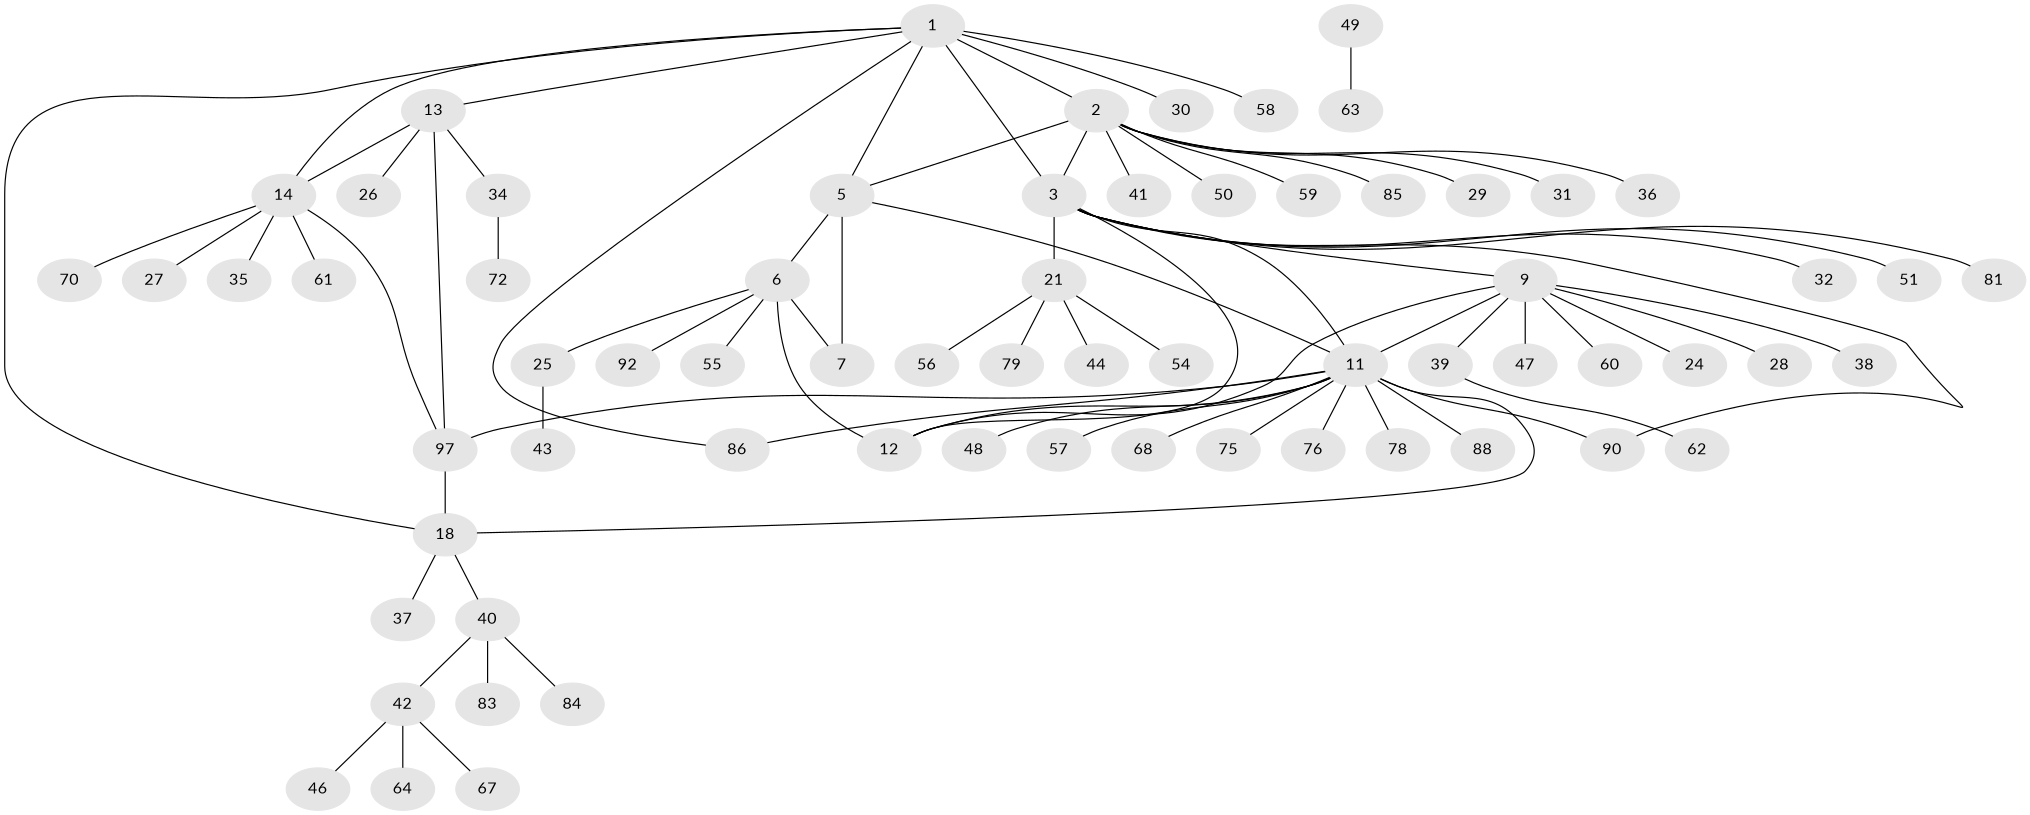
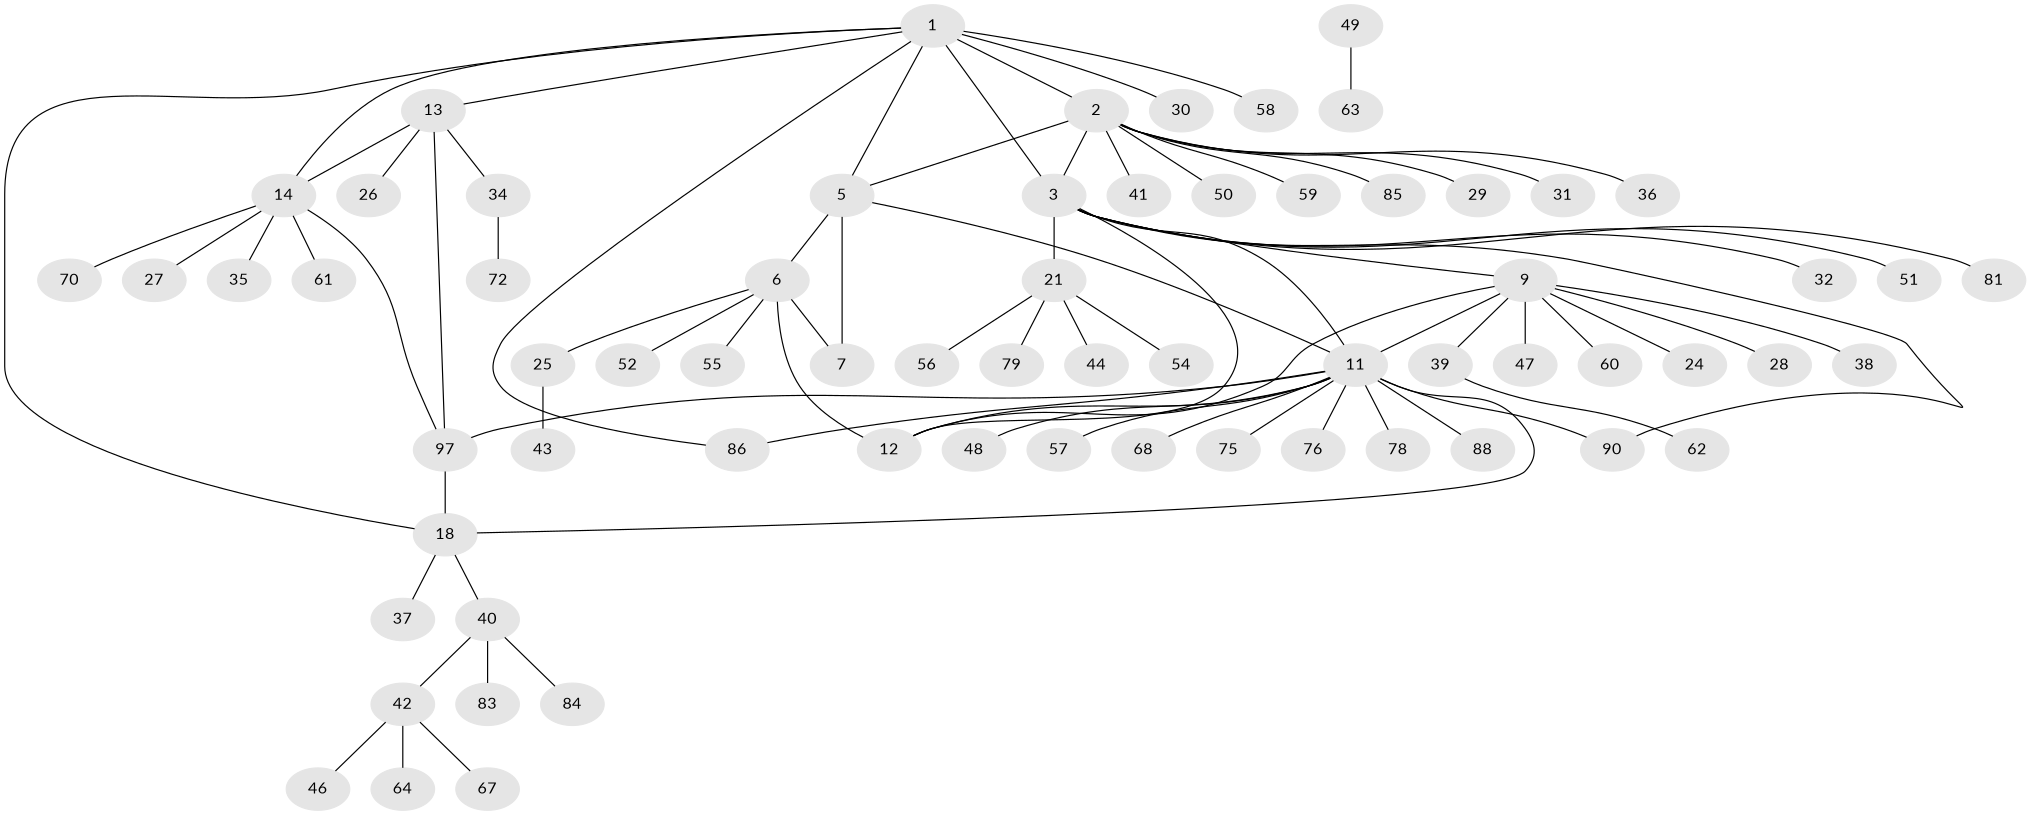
  graph {
    fontname=Lato
    node [color=gray90 fontname=Lato style=filled]
    edge [fontname=Lato]
    1 [super="+16"]
    2 [super="+4"]
    3 [super="+10"]
    5 [super="+8"]
    13 [super="+15"]
    14 [super="+33"]
    18 [super="+20"]
    30
    58
    86
    29
    31
    36
    41
    50 [super="+53"]
    59 [super="+87"]
    85
    9 [super="+45"]
    11 [super="+19"]
    12
    21 [super="+22"]
    32
    51
    81
    90
    6 [super="+80"]
    7
    n28 [label=97 super="+23"]
    26
    34
    27
    35
    61
    70
    37
    40 [super="+89"]
    49
    63
    24
    28
    38 [super="+82"]
    39
    47
    60
    48
    57 [super="+73"]
    68
    75
    76
    78
    88
    44 [super="+71"]
    54 [super="+77"]
    56 [super="+66"]
    79
    25
-   52 [super="+69" label=92]
+   52 [super="+69"]
    55
    43 [super="+74"]
    62
    72
    42 [super="+65"]
    83
    84
    46
    64
    67
    1 -- 2 [weight=2]
    1 -- 3 [weight=2]
    1 -- 5
    1 -- 13 [weight=2]
    1 -- 14
    1 -- 18
    1 -- 30
    1 -- 58
    1 -- 86
    2 -- 3 [weight=2]
    2 -- 5
    2 -- 29
    2 -- 31
    2 -- 36
    2 -- 41
    2 -- 50
    2 -- 59
    2 -- 85
    3 -- 9
    3 -- 11
    3 -- 12
    3 -- 21
    3 -- 32
    3 -- 51
    3 -- 81
    3 -- 90
    5 -- 11
    5 -- 6 [weight=2]
    5 -- 7 [weight=2]
    13 -- 14 [weight=2]
    13 -- n28
    13 -- 26
    13 -- 34
    14 -- n28
    14 -- 27
    14 -- 35
    14 -- 61
    14 -- 70
    18 -- 37
    18 -- 40
    9 -- 11
    9 -- 12
    9 -- 24
    9 -- 28
    9 -- 38
    9 -- 39
    9 -- 47
    9 -- 60
    11 -- 18 [weight=2]
    11 -- 86
    11 -- 12
    11 -- 90
    11 -- n28
    11 -- 48
    11 -- 57
    11 -- 68
    11 -- 75
    11 -- 76
    11 -- 78
    11 -- 88
    21 -- 44
    21 -- 54
    21 -- 56
    21 -- 79
    6 -- 12
    6 -- 7
    6 -- 25
    6 -- 52
    6 -- 55
    n28 -- 18 [weight=2]
    34 -- 72
    40 -- 42
    40 -- 83
    40 -- 84
    49 -- 63
    39 -- 62
    25 -- 43
    42 -- 46
    42 -- 64
    42 -- 67
  }
